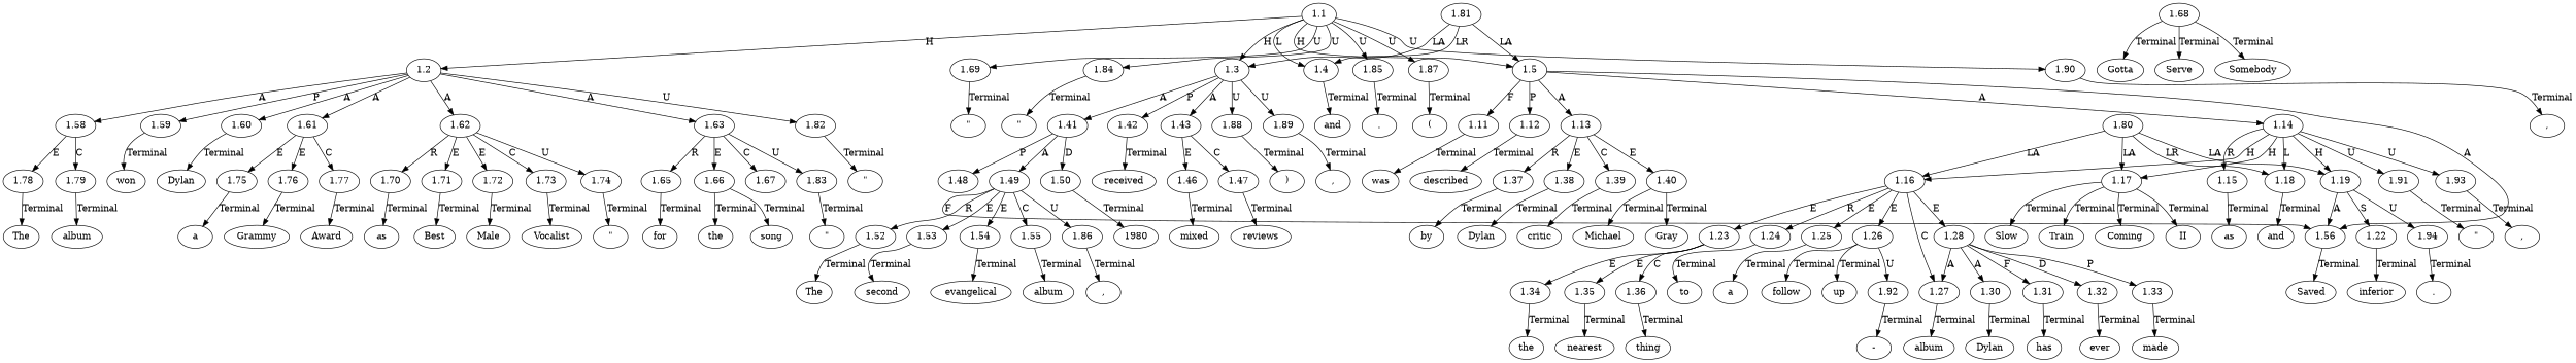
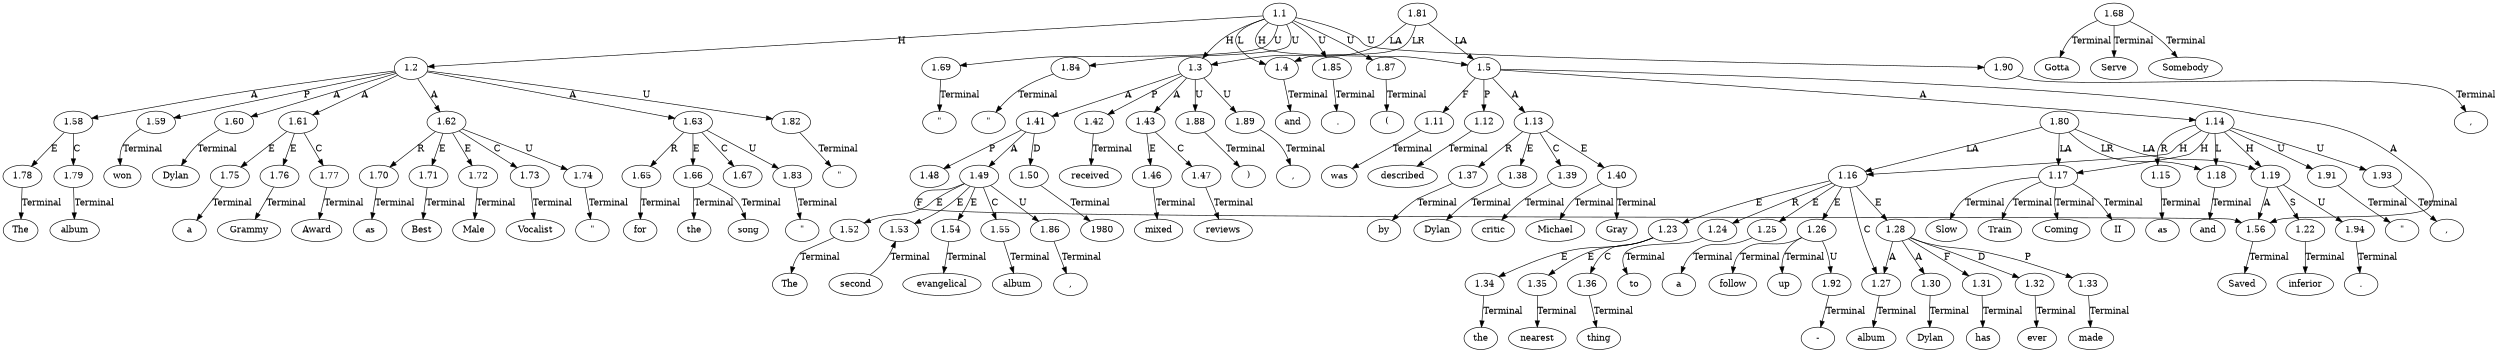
  digraph {
    node [ordering=out]
    edge [ordering=out]
    n1 [label="\""]
    n2 [label="\""]
    n3 [label=Best]
    n4 [label=Male]
    n5 [label=Vocalist]
    n6 [label="\""]
    n7 [label=for]
    n8 [label=the]
    n9 [label=song]
    n10 [label="\""]
    n11 [label=Gotta]
    n12 [label=The]
    n13 [label=Serve]
    n14 [label=Somebody]
    n15 [label="\""]
    n16 [label="."]
    n17 [label=The]
    n18 [label=second]
    n19 [label=evangelical]
    n20 [label=album]
    n21 [label=","]
    n22 [label=Saved]
    n23 [label=album]
    n24 [label="("]
    n25 [label=1980]
    n26 [label=")"]
    n27 [label=","]
    n28 [label=received]
    n29 [label=mixed]
    n30 [label=reviews]
    n31 [label=","]
    n32 [label=and]
    n33 [label=was]
    n34 [label=won]
    n35 [label=described]
    n36 [label=by]
    n37 [label=Dylan]
    n38 [label=critic]
    n39 [label=Michael]
    n40 [label=Gray]
    n41 [label=as]
    n42 [label="\""]
    n43 [label=the]
    n44 [label=nearest]
    n45 [label=Dylan]
    n46 [label=thing]
    n47 [label=to]
    n48 [label=a]
    n49 [label=follow]
    n50 [label="-"]
    n51 [label=up]
    n52 [label=album]
    n53 [label=Dylan]
    n54 [label=has]
    n55 [label=ever]
    n56 [label=a]
    n57 [label=made]
    n58 [label=","]
    n59 [label=Slow]
    n60 [label=Train]
    n61 [label=Coming]
    n62 [label=II]
    n63 [label=and]
    n64 [label=inferior]
    n65 [label="."]
    n66 [label=Grammy]
    n67 [label=Award]
    n68 [label=as]
    n69 [label=1.1]
    n70 [label=1.2]
    n71 [label=1.3]
    n72 [label=1.4]
    n73 [label=1.5]
    n74 [label=1.69]
    n75 [label=1.84]
    n76 [label=1.85]
    n77 [label=1.87]
    n78 [label=1.90]
    n79 [label=1.58]
    n80 [label=1.59]
    n81 [label=1.60]
    n82 [label=1.61]
    n83 [label=1.62]
    n84 [label=1.63]
    n85 [label=1.82]
    n86 [label=1.41]
    n87 [label=1.42]
    n88 [label=1.43]
    n89 [label=1.88]
    n90 [label=1.89]
    n91 [label=1.11]
    n92 [label=1.12]
    n93 [label=1.13]
    n94 [label=1.14]
    n95 [label=1.56]
    n96 [label=1.78]
    n97 [label=1.79]
    n98 [label=1.75]
    n99 [label=1.76]
    n100 [label=1.77]
    n101 [label=1.70]
    n102 [label=1.71]
    n103 [label=1.72]
    n104 [label=1.73]
    n105 [label=1.74]
    n106 [label=1.65]
    n107 [label=1.66]
    n108 [label=1.67]
    n109 [label=1.83]
    n110 [label=1.48]
    n111 [label=1.49]
    n112 [label=1.50]
    n113 [label=1.46]
    n114 [label=1.47]
    n115 [label=1.37]
    n116 [label=1.38]
    n117 [label=1.39]
    n118 [label=1.40]
    n119 [label=1.15]
    n120 [label=1.16]
    n121 [label=1.17]
    n122 [label=1.18]
    n123 [label=1.19]
    n124 [label=1.91]
    n125 [label=1.93]
    n126 [label=1.23]
    n127 [label=1.24]
    n128 [label=1.25]
    n129 [label=1.26]
    n130 [label=1.27]
    n131 [label=1.28]
    n132 [label=1.22]
    n133 [label=1.94]
    n134 [label=1.34]
    n135 [label=1.35]
    n136 [label=1.36]
    n137 [label=1.92]
    n138 [label=1.30]
    n139 [label=1.31]
    n140 [label=1.32]
    n141 [label=1.33]
    n142 [label=1.52]
    n143 [label=1.53]
    n144 [label=1.54]
    n145 [label=1.55]
    n146 [label=1.86]
    n147 [label=1.68]
    n148 [label=1.80]
    n149 [label=1.81]
    n69 -> n70 [label=H]
    n69 -> n71 [label=H]
    n69 -> n72 [label=L]
    n69 -> n73 [label=H]
    n69 -> n74 [label=U]
    n69 -> n75 [label=U]
    n69 -> n76 [label=U]
    n69 -> n77 [label=U]
    n69 -> n78 [label=U]
    n70 -> n79 [label=A]
    n70 -> n80 [label=P]
    n70 -> n81 [label=A]
    n70 -> n82 [label=A]
    n70 -> n83 [label=A]
    n70 -> n84 [label=A]
    n70 -> n85 [label=U]
    n71 -> n86 [label=A]
    n71 -> n87 [label=P]
    n71 -> n88 [label=A]
    n71 -> n89 [label=U]
    n71 -> n90 [label=U]
    n72 -> n32 [label=Terminal]
    n73 -> n91 [label=F]
    n73 -> n92 [label=P]
    n73 -> n93 [label=A]
    n73 -> n94 [label=A]
    n73 -> n95 [label=A]
    n74 -> n1 [label=Terminal]
    n75 -> n15 [label=Terminal]
    n76 -> n16 [label=Terminal]
    n77 -> n24 [label=Terminal]
    n78 -> n31 [label=Terminal]
    n79 -> n96 [label=E]
    n79 -> n97 [label=C]
    n80 -> n34 [label=Terminal]
    n81 -> n45 [label=Terminal]
    n82 -> n98 [label=E]
    n82 -> n99 [label=E]
    n82 -> n100 [label=C]
    n83 -> n101 [label=R]
    n83 -> n102 [label=E]
    n83 -> n103 [label=E]
    n83 -> n104 [label=C]
    n83 -> n105 [label=U]
    n84 -> n106 [label=R]
    n84 -> n107 [label=E]
    n84 -> n108 [label=C]
    n84 -> n109 [label=U]
    n85 -> n6 [label=Terminal]
    n86 -> n110 [label=P]
    n86 -> n111 [label=A]
    n86 -> n112 [label=D]
    n87 -> n28 [label=Terminal]
    n88 -> n113 [label=E]
    n88 -> n114 [label=C]
    n89 -> n26 [label=Terminal]
    n90 -> n27 [label=Terminal]
    n91 -> n33 [label=Terminal]
    n92 -> n35 [label=Terminal]
    n93 -> n115 [label=R]
    n93 -> n116 [label=E]
    n93 -> n117 [label=C]
    n93 -> n118 [label=E]
    n94 -> n119 [label=R]
    n94 -> n120 [label=H]
    n94 -> n121 [label=H]
    n94 -> n122 [label=L]
    n94 -> n123 [label=H]
    n94 -> n124 [label=U]
    n94 -> n125 [label=U]
    n95 -> n22 [label=Terminal]
    n96 -> n12 [label=Terminal]
    n97 -> n23 [label=Terminal]
    n98 -> n56 [label=Terminal]
    n99 -> n66 [label=Terminal]
    n100 -> n67 [label=Terminal]
    n101 -> n68 [label=Terminal]
    n102 -> n3 [label=Terminal]
    n103 -> n4 [label=Terminal]
    n104 -> n5 [label=Terminal]
    n105 -> n2 [label=Terminal]
    n106 -> n7 [label=Terminal]
    n107 -> n8 [label=Terminal]
    n107 -> n9 [label=Terminal]
    n109 -> n10 [label=Terminal]
    n111 -> n95 [label=F]
-   n111 -> n142 [label=R]
+   n111 -> n142 [label=E]
    n111 -> n143 [label=E]
    n111 -> n144 [label=E]
    n111 -> n145 [label=C]
    n111 -> n146 [label=U]
    n112 -> n25 [label=Terminal]
    n113 -> n29 [label=Terminal]
    n114 -> n30 [label=Terminal]
    n115 -> n36 [label=Terminal]
    n116 -> n37 [label=Terminal]
    n117 -> n38 [label=Terminal]
    n118 -> n39 [label=Terminal]
    n118 -> n40 [label=Terminal]
    n119 -> n41 [label=Terminal]
    n120 -> n126 [label=E]
    n120 -> n127 [label=R]
    n120 -> n128 [label=E]
    n120 -> n129 [label=E]
    n120 -> n130 [label=C]
    n120 -> n131 [label=E]
    n121 -> n59 [label=Terminal]
    n121 -> n60 [label=Terminal]
    n121 -> n61 [label=Terminal]
    n121 -> n62 [label=Terminal]
    n122 -> n63 [label=Terminal]
    n123 -> n95 [label=A]
    n123 -> n132 [label=S]
    n123 -> n133 [label=U]
    n124 -> n42 [label=Terminal]
    n125 -> n58 [label=Terminal]
    n126 -> n134 [label=E]
    n126 -> n135 [label=E]
    n126 -> n136 [label=C]
    n127 -> n47 [label=Terminal]
    n128 -> n48 [label=Terminal]
    n129 -> n49 [label=Terminal]
    n129 -> n51 [label=Terminal]
    n129 -> n137 [label=U]
    n130 -> n52 [label=Terminal]
    n131 -> n130 [label=A]
    n131 -> n138 [label=A]
    n131 -> n139 [label=F]
    n131 -> n140 [label=D]
    n131 -> n141 [label=P]
    n132 -> n64 [label=Terminal]
    n133 -> n65 [label=Terminal]
    n134 -> n43 [label=Terminal]
    n135 -> n44 [label=Terminal]
    n136 -> n46 [label=Terminal]
    n137 -> n50 [label=Terminal]
    n138 -> n53 [label=Terminal]
    n139 -> n54 [label=Terminal]
    n140 -> n55 [label=Terminal]
    n141 -> n57 [label=Terminal]
    n142 -> n17 [label=Terminal]
-   n143 -> n18 [label=Terminal]
+   n18 -> n143 [label=Terminal]
    n144 -> n19 [label=Terminal]
    n145 -> n20 [label=Terminal]
    n146 -> n21 [label=Terminal]
    n147 -> n11 [label=Terminal]
    n147 -> n13 [label=Terminal]
    n147 -> n14 [label=Terminal]
    n148 -> n120 [label=LA]
    n148 -> n121 [label=LA]
    n148 -> n122 [label=LR]
    n148 -> n123 [label=LA]
    n149 -> n71 [label=LA]
    n149 -> n72 [label=LR]
    n149 -> n73 [label=LA]
  }
